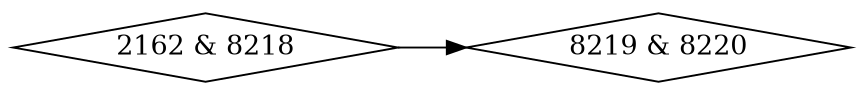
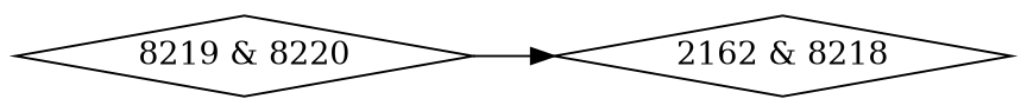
  digraph {
    rankdir=LR
    node [shape=diamond]
    n1 [label="2162 & 8218"]
    n2 [label="8219 & 8220"]
-   n1 -> n2
+   n2 -> n1
  }
